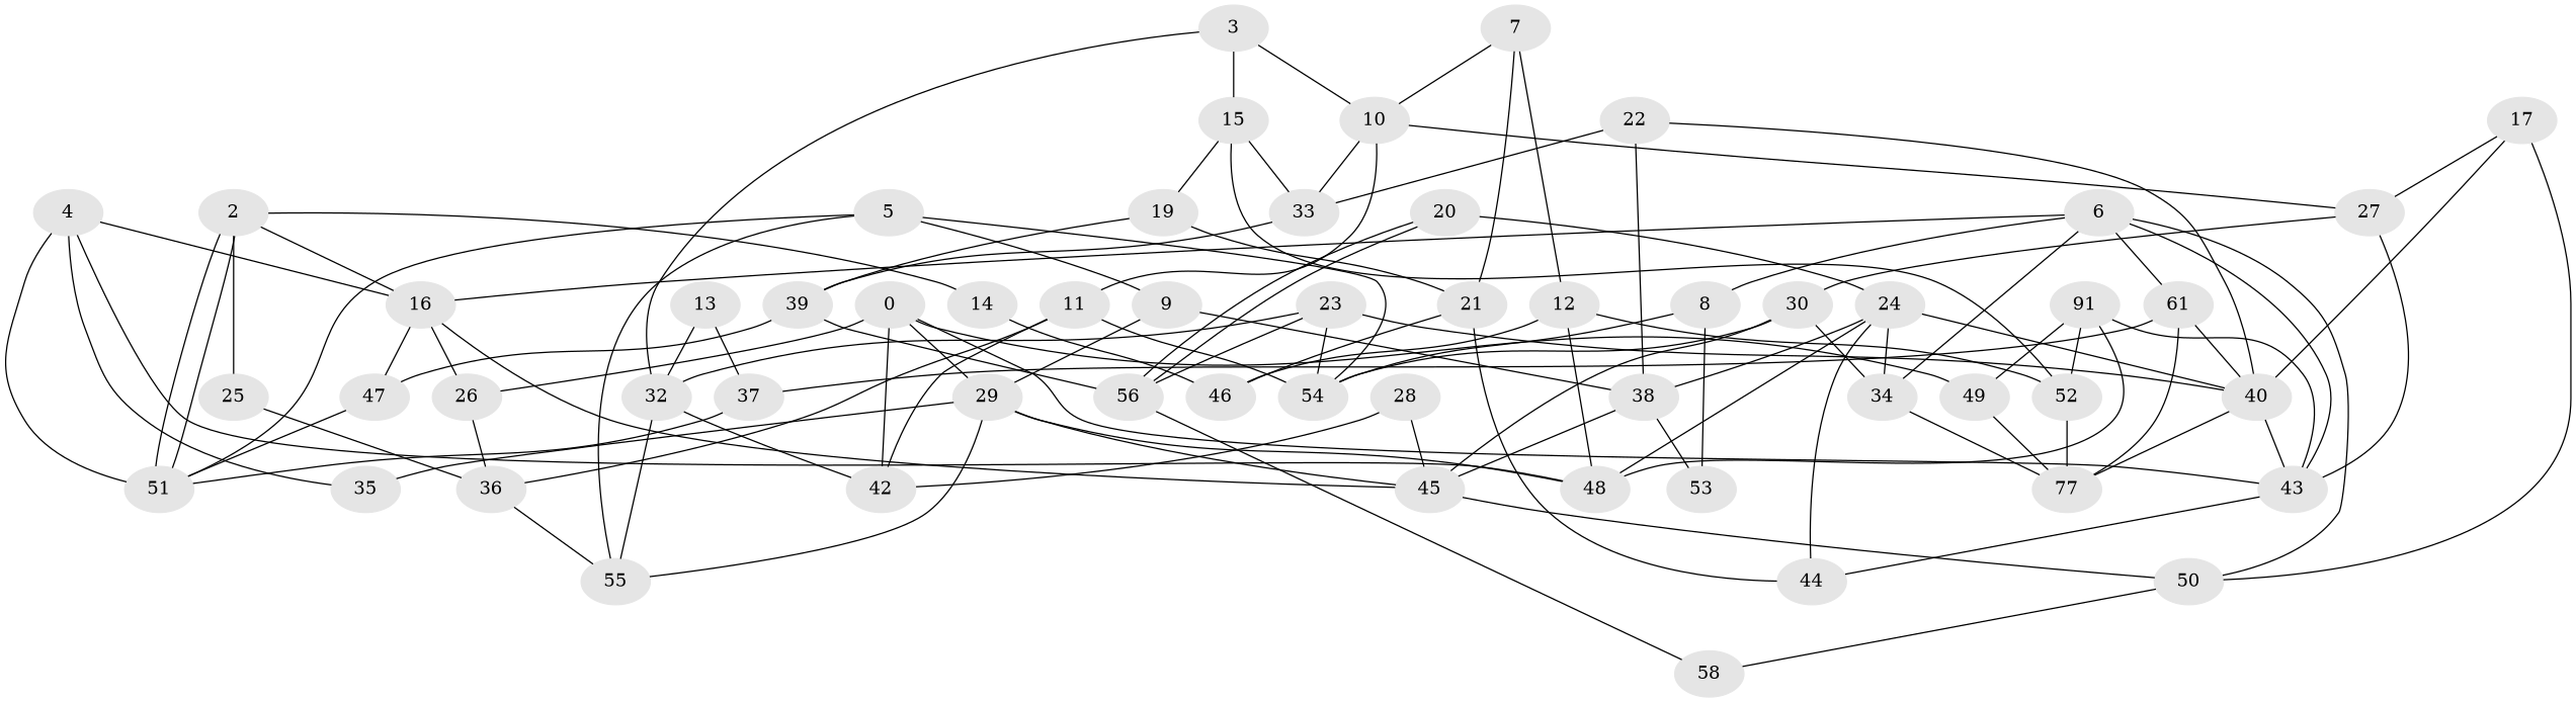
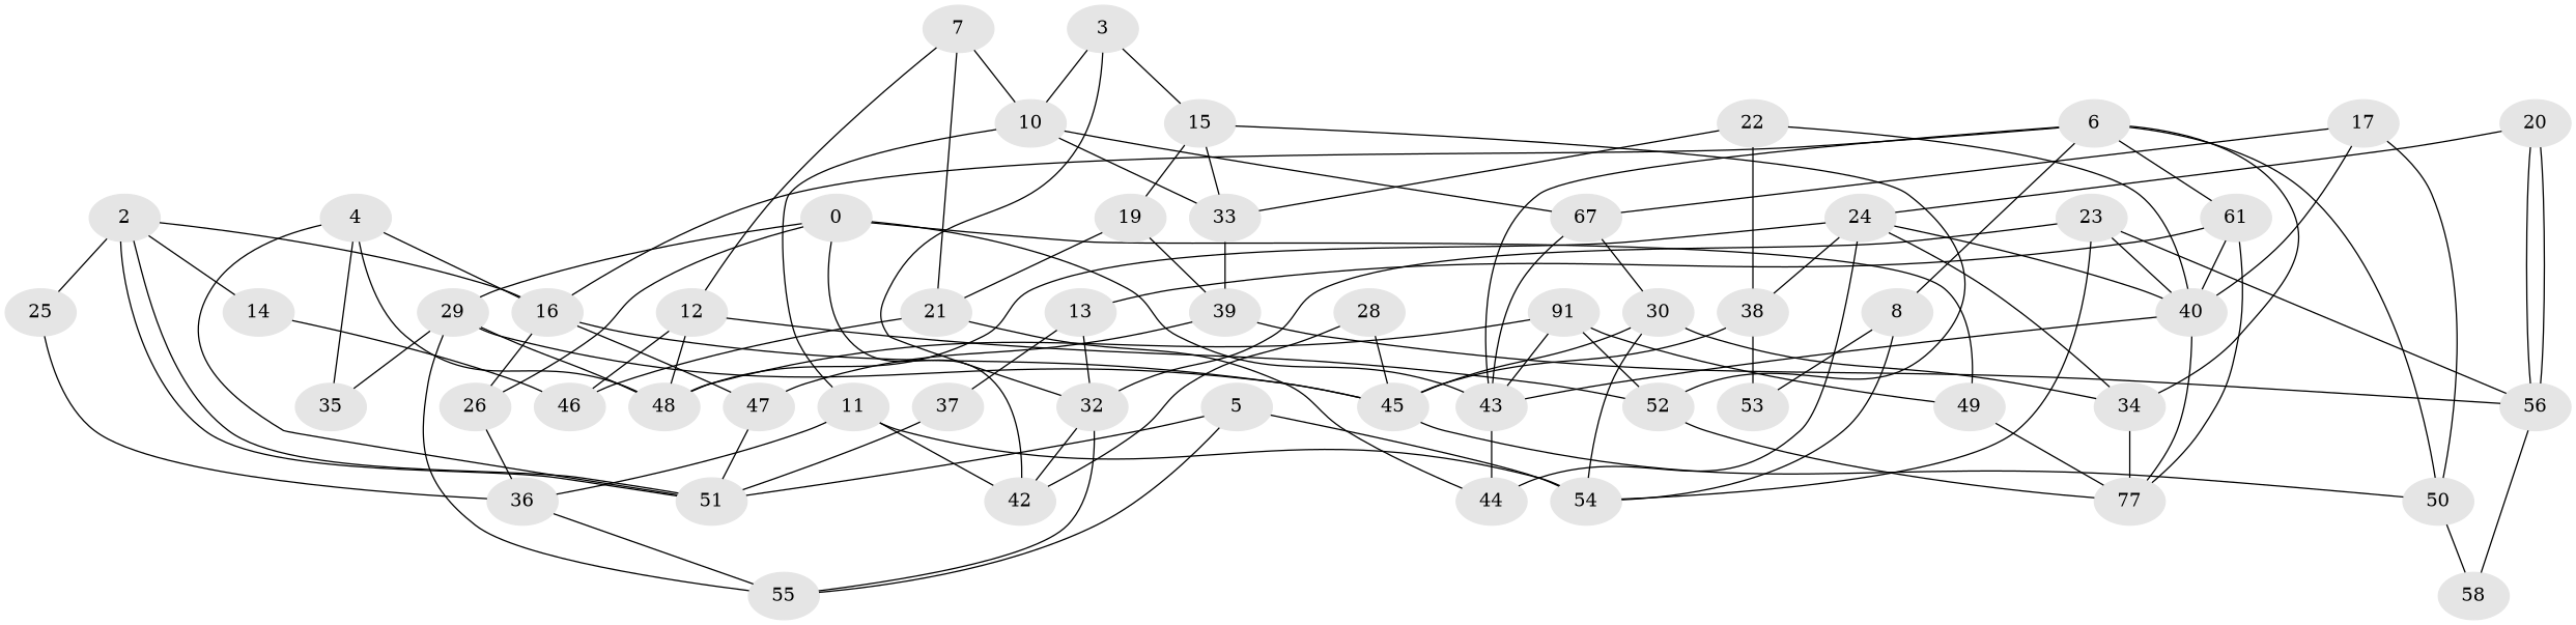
  graph {
    node [color=gray90 style=filled]
    n1 [label=0]
    26
    29
    42
    43
    49
    36
    35
    48
    55
    45
    44
    n13 [label=77]
    2
    14
    16
    25
    51
    46
    47
    3
    10
    15
    32
    11
-   27
+   27 [label=67]
    33
    52
    19
    4
    5
-   9
    54
    38
    6
    8
    n37 [label=61]
    34
    50
    53
    37
    40
    58
    7
    12
    21
    30
    39
    13
    17
    56
    20
    24
    22
    23
    28
    n57 [label=91]
    n1 -- 26
    n1 -- 29
    n1 -- 42
    n1 -- 43
    n1 -- 49
    26 -- 36
    29 -- 35
    29 -- 48
    29 -- 55
    29 -- 45
    43 -- 44
    49 -- n13
    36 -- 55
    45 -- 50
    2 -- 14
    2 -- 16
    2 -- 25
    2 -- 51
    2 -- 51
    14 -- 46
    16 -- 26
    16 -- 45
    16 -- 47
    25 -- 36
    47 -- 51
    3 -- 10
    3 -- 15
    3 -- 32
    10 -- 11
    10 -- 27
    10 -- 33
    15 -- 33
    15 -- 52
    15 -- 19
    32 -- 42
    32 -- 55
    11 -- 42
    11 -- 36
    11 -- 54
    27 -- 43
    27 -- 30
    33 -- 39
    52 -- n13
    19 -- 21
    19 -- 39
    4 -- 35
    4 -- 48
    4 -- 16
    4 -- 51
    5 -- 55
    5 -- 51
-   5 -- 9
    5 -- 54
-   9 -- 29
-   9 -- 38
    38 -- 45
    38 -- 53
    6 -- 43
    6 -- 16
    6 -- 8
    6 -- n37
    6 -- 34
    6 -- 50
    8 -- 54
    8 -- 53
    n37 -- n13
-   n37 -- 37
+   n37 -- 13
    n37 -- 40
    34 -- n13
    50 -- 58
    37 -- 51
    40 -- 43
    40 -- n13
    7 -- 10
    7 -- 12
    7 -- 21
    12 -- 48
    12 -- 46
    12 -- 52
    21 -- 44
    21 -- 46
    30 -- 45
    30 -- 54
    30 -- 34
    39 -- 47
    39 -- 56
    13 -- 32
    13 -- 37
    17 -- 27
    17 -- 50
    17 -- 40
    56 -- 58
    20 -- 56
    20 -- 56
    20 -- 24
    24 -- 48
    24 -- 44
    24 -- 38
    24 -- 34
    24 -- 40
    22 -- 33
    22 -- 38
    22 -- 40
    23 -- 32
    23 -- 54
    23 -- 40
    23 -- 56
    28 -- 42
    28 -- 45
    n57 -- 43
    n57 -- 49
    n57 -- 48
    n57 -- 52
  }
